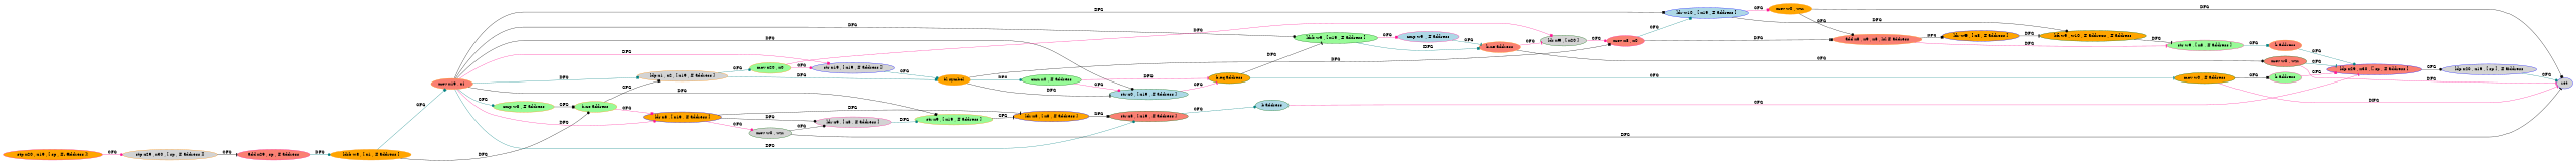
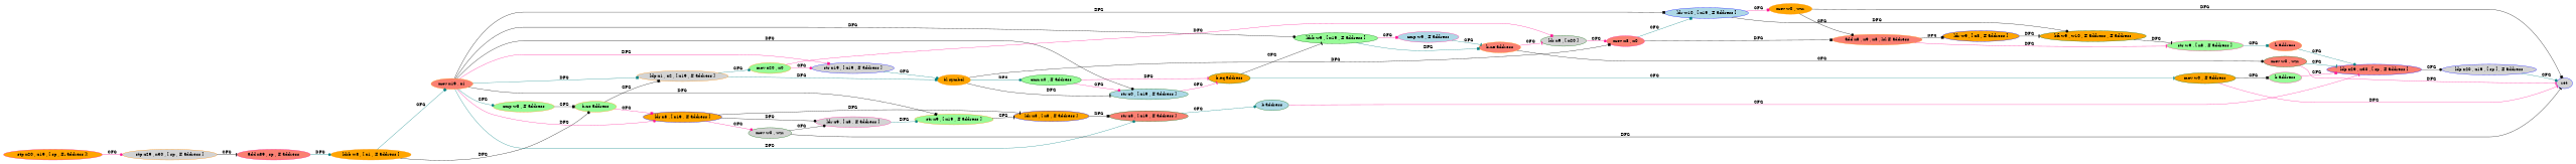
  digraph {
    rankdir=LR
    node [color=darkorange fillcolor=orange style=filled]
    edge [arrowhead=dot color=black]
    n1 [color=deeppink label="stp x20 , x19 , [ sp , #- address ]!"]
    n2 [fillcolor=lightgrey label="stp x29 , x30 , [ sp , # address ]"]
-   n3 [color=deeppink fillcolor=salmon label="add x29 , sp , # address"]
+   n3 [color=deeppink fillcolor=salmon label="add x89 , sp , # address"]
    n4 [label="ldrb w8 , [ x1 , # address ]"]
    n5 [fillcolor=salmon label="mov x19 , x1"]
    n6 [fillcolor=palegreen label="b.ne address"]
    n7 [fillcolor=palegreen label="cmp w8 , # address"]
    n8 [fillcolor=lightgrey label="ldp x1 , x2 , [ x19 , # address ]"]
    n9 [color=blue label="ldr x8 , [ x19 , # address ]"]
    n10 [color=blue fillcolor=lightgrey label="str x19 , [ x19 , # address ]"]
    n11 [color=darkgreen fillcolor=lightblue label="str x0 , [ x19 , # address ]"]
    n12 [color=darkgreen fillcolor=palegreen label="ldrb w9 , [ x19 , # address ]"]
    n13 [fillcolor=palegreen label="str x9 , [ x19 , # address ]"]
    n14 [color=darkgreen fillcolor=salmon label="str x8 , [ x19 , # address ]"]
    n15 [color=blue fillcolor=lightblue label="ldr w10 , [ x19 , # address ]"]
    n16 [fillcolor=palegreen label="mov x20 , x0"]
    n17 [label="bl symbol"]
    n18 [color=darkgreen fillcolor=lightgrey label="mov w0 , wzr"]
    n19 [color=deeppink fillcolor=lightgrey label="ldr x9 , [ x8 , # address ]"]
    n20 [color=blue label="ldr x8 , [ x8 , # address ]"]
    n21 [color=darkgreen label="b.eq address"]
    n22 [color=deeppink fillcolor=lightblue label="cmp w9 , # address"]
    n23 [fillcolor=salmon label="b.ne address"]
    n24 [color=darkgreen fillcolor=lightblue label="b address"]
    n25 [label="mov w0 , wzr"]
    n26 [color=darkgreen label="bfi w9 , w10 , # address , # address"]
    n27 [color=darkgreen fillcolor=lightgrey label="ldr x9 , [ x20 ]"]
    n28 [color=darkgreen fillcolor=palegreen label="cmn x0 , # address"]
    n29 [color=deeppink fillcolor=salmon label="mov x8 , x0"]
    n30 [color=blue fillcolor=lightgrey label=ret]
    n31 [fillcolor=salmon label="add x8 , x9 , x8 , lsl # address"]
    n32 [color=darkgreen label="mov w0 , # address"]
    n33 [color=deeppink fillcolor=palegreen label="b address"]
    n34 [color=blue fillcolor=salmon label="ldp x29 , x30 , [ sp , # address ]"]
    n35 [color=darkgreen fillcolor=salmon label="mov w0 , wzr"]
    n36 [color=blue fillcolor=lightgrey label="ldp x20 , x19 , [ sp ] , # address"]
    n37 [color=blue label="ldr w9 , [ x8 , # address ]"]
    n38 [color=deeppink fillcolor=palegreen label="str w9 , [ x8 , # address ]"]
    n39 [fillcolor=salmon label="b address"]
    n1 -> n2 [color=deeppink label=CFG]
    n2 -> n3 [arrowhead=tee label=CFG]
    n3 -> n4 [color=teal label=DFG]
    n4 -> n5 [arrowhead=box color=teal label=CFG]
    n4 -> n6 [label=DFG]
    n5 -> n7 [color=teal label=CFG]
    n5 -> n8 [arrowhead=box color=teal label=DFG]
    n5 -> n9 [color=deeppink label=DFG]
    n5 -> n10 [arrowhead=box color=deeppink label=DFG]
    n5 -> n11 [label=DFG]
    n5 -> n12 [label=DFG]
    n5 -> n13 [arrowhead=box label=DFG]
    n5 -> n14 [color=teal label=DFG]
    n5 -> n15 [arrowhead=box label=DFG]
    n6 -> n8 [arrowhead=box label=CFG]
    n6 -> n9 [arrowhead=box color=deeppink label=CFG]
    n7 -> n6 [arrowhead=box label=CFG]
    n8 -> n16 [color=teal label=CFG]
    n8 -> n17 [arrowhead=box color=teal label=DFG]
    n9 -> n18 [color=deeppink label=CFG]
    n9 -> n19 [label=DFG]
    n9 -> n20 [arrowhead=tee label=DFG]
    n10 -> n17 [color=teal label=CFG]
    n11 -> n21 [arrowhead=tee color=deeppink label=CFG]
    n12 -> n22 [arrowhead=box color=deeppink label=CFG]
    n12 -> n23 [arrowhead=box color=teal label=DFG]
    n13 -> n20 [arrowhead=tee label=CFG]
    n14 -> n24 [color=teal label=CFG]
    n15 -> n25 [arrowhead=box color=deeppink label=CFG]
    n15 -> n26 [label=DFG]
    n16 -> n10 [color=deeppink label=CFG]
    n16 -> n27 [arrowhead=box color=deeppink label=DFG]
    n17 -> n11 [arrowhead=tee label=DFG]
    n17 -> n28 [color=teal label=DFG]
    n17 -> n29 [arrowhead=box label=DFG]
    n18 -> n19 [label=CFG]
    n18 -> n30 [arrowhead=tee label=DFG]
    n19 -> n13 [color=teal label=DFG]
    n20 -> n14 [arrowhead=box label=DFG]
-   n21 -> n12 [arrowhead=tee label=DFG]
+   n21 -> n12 [arrowhead=tee label=CFG]
    n21 -> n32 [arrowhead=tee color=teal label=CFG]
    n22 -> n23 [arrowhead=tee color=teal label=CFG]
    n23 -> n27 [arrowhead=tee color=deeppink label=CFG]
    n23 -> n35 [label=CFG]
    n24 -> n34 [arrowhead=tee color=deeppink label=CFG]
    n25 -> n30 [arrowhead=box label=DFG]
    n25 -> n31 [label=CFG]
    n26 -> n38 [arrowhead=tee label=DFG]
    n27 -> n29 [color=deeppink label=CFG]
    n28 -> n11 [color=deeppink label=CFG]
    n28 -> n21 [arrowhead=tee color=deeppink label=DFG]
    n29 -> n15 [arrowhead=box color=teal label=CFG]
    n29 -> n31 [arrowhead=box label=DFG]
    n31 -> n37 [arrowhead=box label=DFG]
    n31 -> n38 [arrowhead=tee color=deeppink label=DFG]
    n32 -> n30 [arrowhead=tee color=deeppink label=DFG]
    n32 -> n33 [arrowhead=box label=CFG]
    n33 -> n34 [arrowhead=box color=deeppink label=CFG]
    n34 -> n36 [label=CFG]
    n35 -> n30 [arrowhead=tee color=deeppink label=DFG]
    n35 -> n34 [arrowhead=tee color=teal label=CFG]
    n36 -> n30 [color=teal label=CFG]
    n37 -> n26 [arrowhead=tee label=DFG]
    n38 -> n39 [arrowhead=box color=teal label=CFG]
    n39 -> n34 [color=teal label=CFG]
  }
